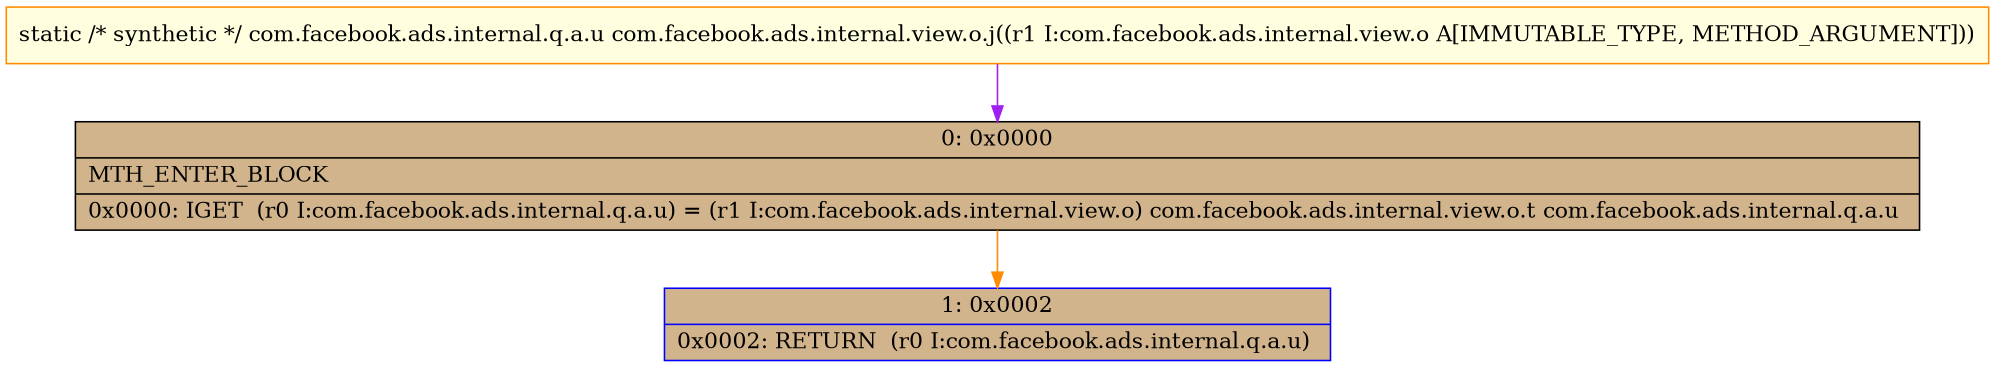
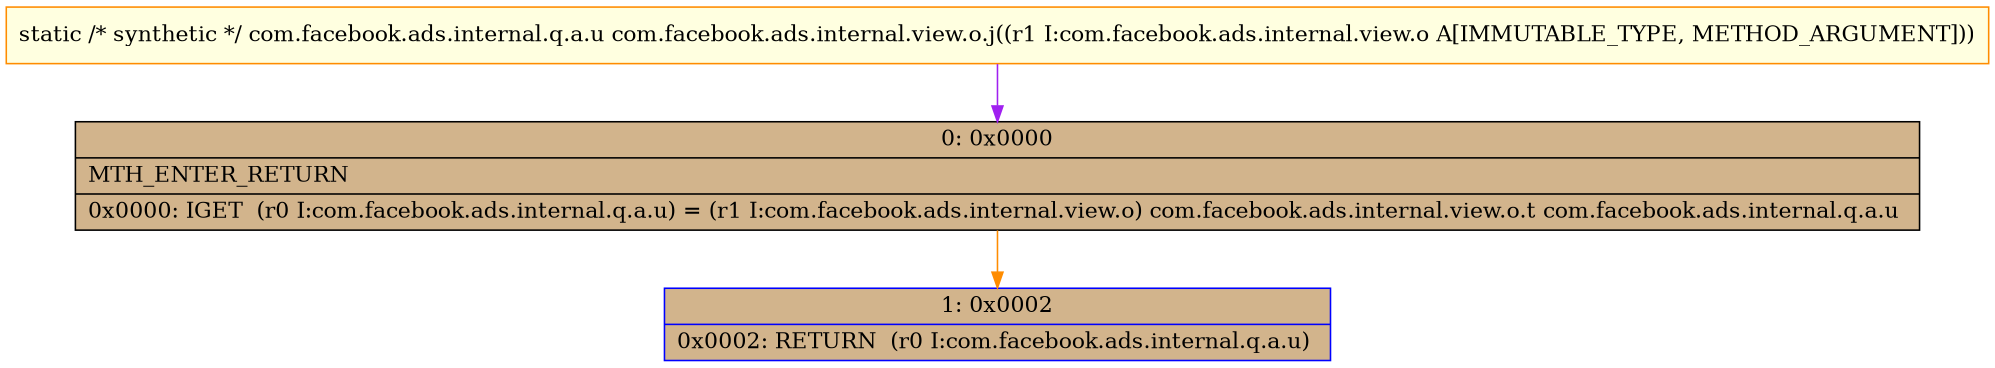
  digraph {
    node [shape=record style=filled fillcolor=tan]
-   n1 [label="{0\:\ 0x0000|MTH_ENTER_BLOCK\l|0x0000: IGET  (r0 I:com.facebook.ads.internal.q.a.u) = (r1 I:com.facebook.ads.internal.view.o) com.facebook.ads.internal.view.o.t com.facebook.ads.internal.q.a.u \l}" color=black]
+   n1 [label="{0\:\ 0x0000|MTH_ENTER_RETURN\l|0x0000: IGET  (r0 I:com.facebook.ads.internal.q.a.u) = (r1 I:com.facebook.ads.internal.view.o) com.facebook.ads.internal.view.o.t com.facebook.ads.internal.q.a.u \l}" color=black]
    n2 [label="{1\:\ 0x0002|0x0002: RETURN  (r0 I:com.facebook.ads.internal.q.a.u) \l}" color=blue]
    n3 [label="{static \/* synthetic *\/ com.facebook.ads.internal.q.a.u com.facebook.ads.internal.view.o.j((r1 I:com.facebook.ads.internal.view.o A[IMMUTABLE_TYPE, METHOD_ARGUMENT])) }" fillcolor=lightyellow color=darkorange]
    n1 -> n2 [color=darkorange]
    n3 -> n1 [color=purple]
  }
